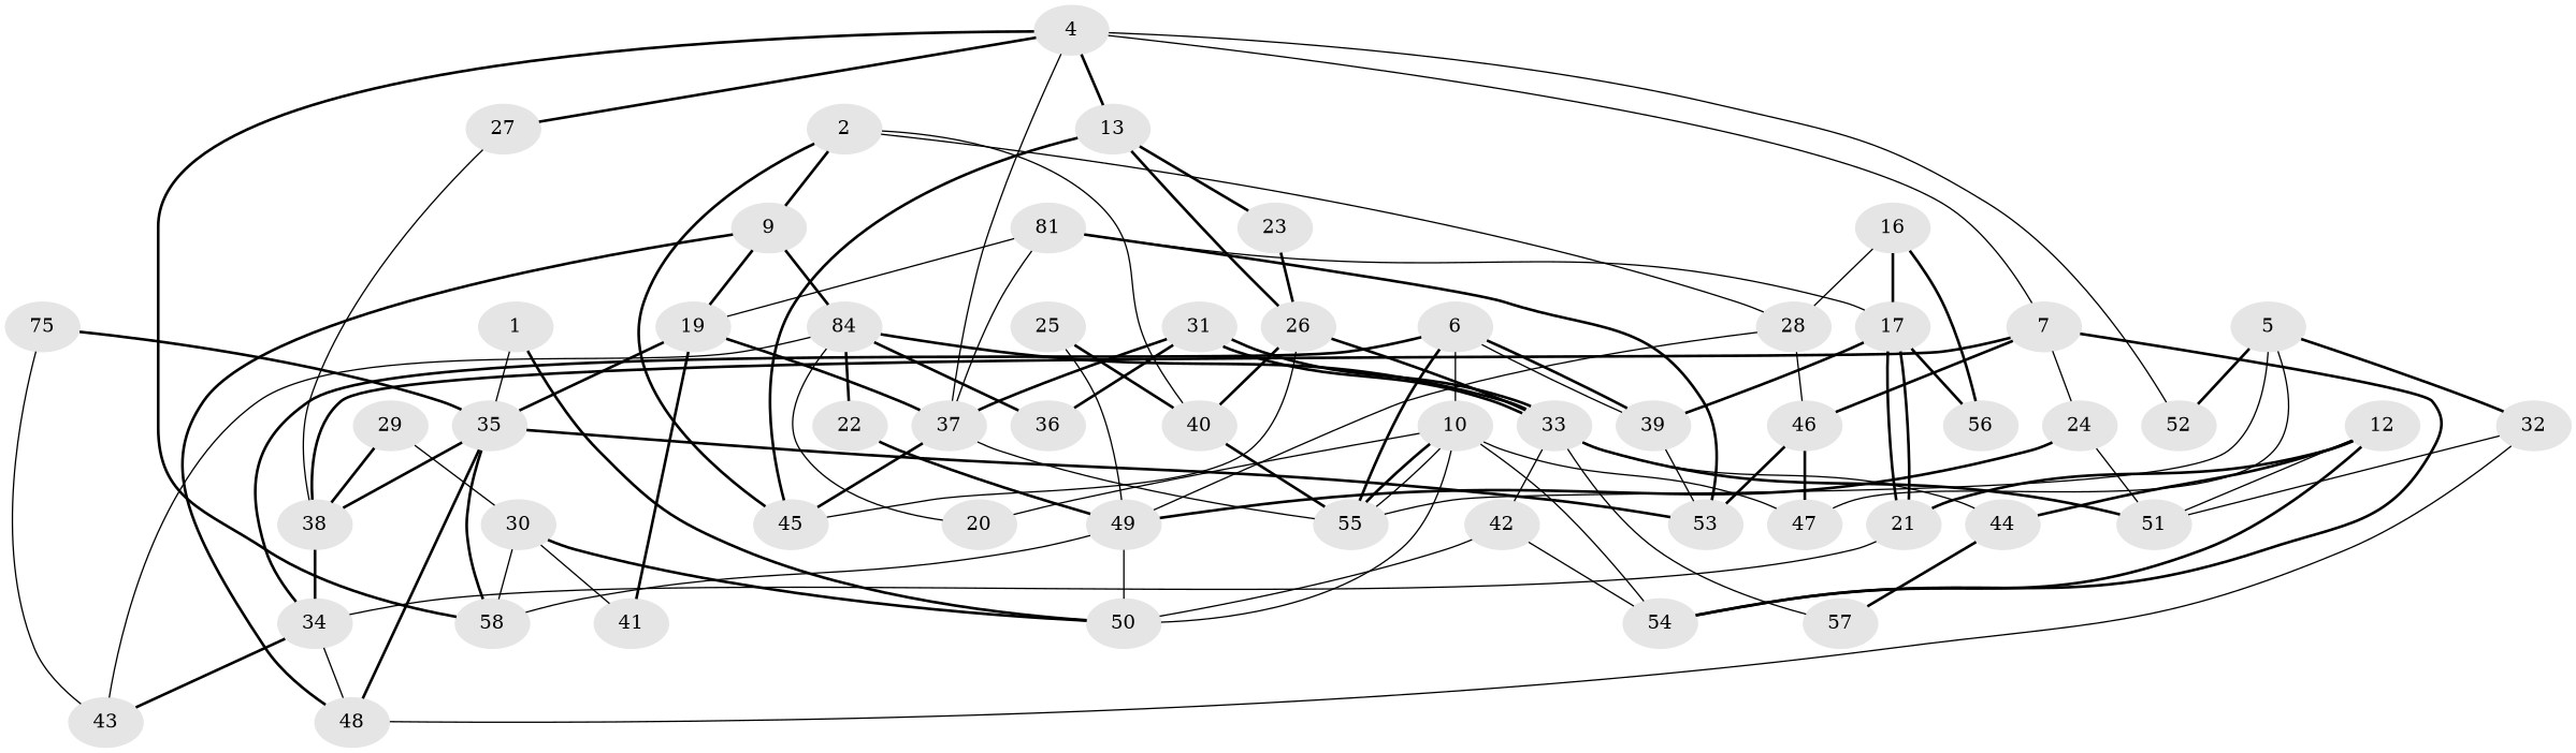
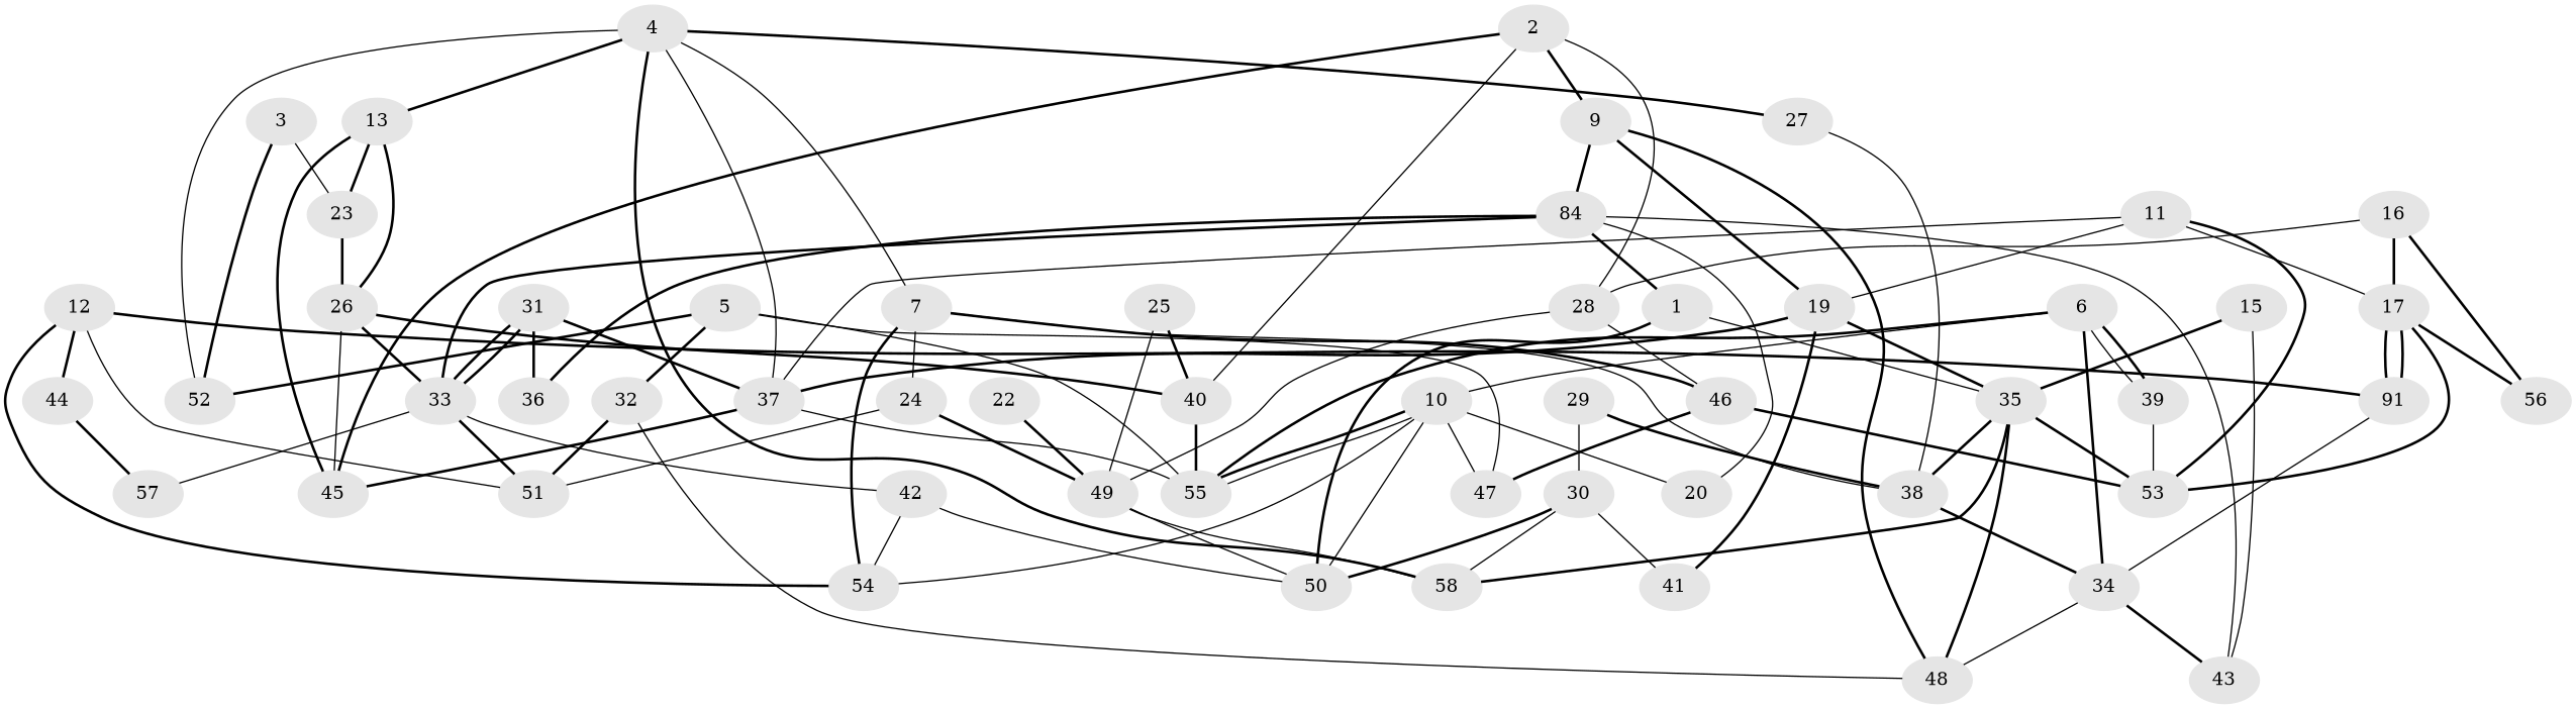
  graph {
    node [color=gray90 style=filled]
    edge [style=bold]
    1
    35
    50
    58
    38
    48
    53
    2
    9
    28
    40
    45
    n13 [label=84]
    19
    46
    49
    55
+   3
    23
    52
    26
    4
    7
    13
    27
    37
    24
    54
    5
    32
    47
    51
    6
    10
    34
    39
    20
    43
-   15 [label=75]
+   15
    22
    33
    36
    41
-   11 [label=81]
+   11
    17
-   21
+   21 [label=91]
    56
    12
    44
    57
    42
    16
    25
    29
    30
    31
    1 -- 35 [style=solid]
    1 -- 50
    35 -- 58
    35 -- 38
    35 -- 48
    35 -- 53
    38 -- 34
    2 -- 9
    2 -- 28 [style=solid]
    2 -- 40 [style=solid]
    2 -- 45
    9 -- 48
    9 -- n13
    9 -- 19
    28 -- 46 [style=solid]
    28 -- 49 [style=solid]
    40 -- 55
    n13 -- 20 [style=solid]
    n13 -- 43 [style=solid]
-   n13 -- 22
+   n13 -- 1
    n13 -- 33
    n13 -- 36
    19 -- 35
    19 -- 37
    19 -- 41
    46 -- 53
    46 -- 47
    49 -- 50 [style=solid]
    49 -- 58 [style=solid]
+   3 -- 23 [style=solid]
+   3 -- 52
    23 -- 26
    26 -- 40
    26 -- 45 [style=solid]
    26 -- 33
    4 -- 58
    4 -- 52 [style=solid]
    4 -- 7 [style=solid]
    4 -- 13
    4 -- 27
    4 -- 37 [style=solid]
-   7 -- 38
+   7 -- 38 [style=solid]
    7 -- 46
    7 -- 24 [style=solid]
    7 -- 54
    13 -- 45
    13 -- 23
    13 -- 26
    27 -- 38 [style=solid]
    37 -- 45
    37 -- 55 [style=solid]
    24 -- 49
    24 -- 51 [style=solid]
    5 -- 55 [style=solid]
    5 -- 52
    5 -- 32
    5 -- 47 [style=solid]
    32 -- 48 [style=solid]
-   32 -- 51 [style=solid]
+   32 -- 51
    6 -- 55
    6 -- 10 [style=solid]
    6 -- 34
    6 -- 39 [style=solid]
    6 -- 39
    10 -- 50 [style=solid]
    10 -- 55
    10 -- 55 [style=solid]
    10 -- 54 [style=solid]
    10 -- 47 [style=solid]
    10 -- 20 [style=solid]
    34 -- 48 [style=solid]
    34 -- 43
    39 -- 53 [style=solid]
    15 -- 35
    15 -- 43 [style=solid]
    22 -- 49
    33 -- 51
-   33 -- 44 [style=solid]
    33 -- 57 [style=solid]
    33 -- 42 [style=solid]
    11 -- 53
    11 -- 19 [style=solid]
    11 -- 37 [style=solid]
    11 -- 17 [style=solid]
-   17 -- 39
+   17 -- 53
    17 -- 21
    17 -- 21
    17 -- 56
    21 -- 34 [style=solid]
    12 -- 54
    12 -- 51 [style=solid]
    12 -- 21
    12 -- 44
    44 -- 57
    42 -- 50 [style=solid]
    42 -- 54 [style=solid]
    16 -- 28 [style=solid]
    16 -- 17
    16 -- 56
    25 -- 40
    25 -- 49 [style=solid]
    29 -- 38
    29 -- 30 [style=solid]
    30 -- 50
    30 -- 58 [style=solid]
    30 -- 41 [style=solid]
    31 -- 37
    31 -- 33
    31 -- 33
    31 -- 36
  }
